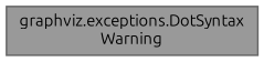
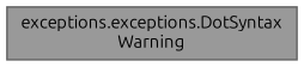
  digraph {
    fontname=Ubuntu
-   n1 [color=gray40 fillcolor=grey60 fontcolor=black fontname=Ubuntu fontsize=10 height=0.2 label="graphviz.exceptions.DotSyntax\lWarning" shape=box style=filled width=0.4]
+   n1 [color=gray40 fillcolor=grey60 fontcolor=black fontname=Ubuntu fontsize=10 height=0.2 label="exceptions.exceptions.DotSyntax\lWarning" shape=box style=filled width=0.4]
  }
